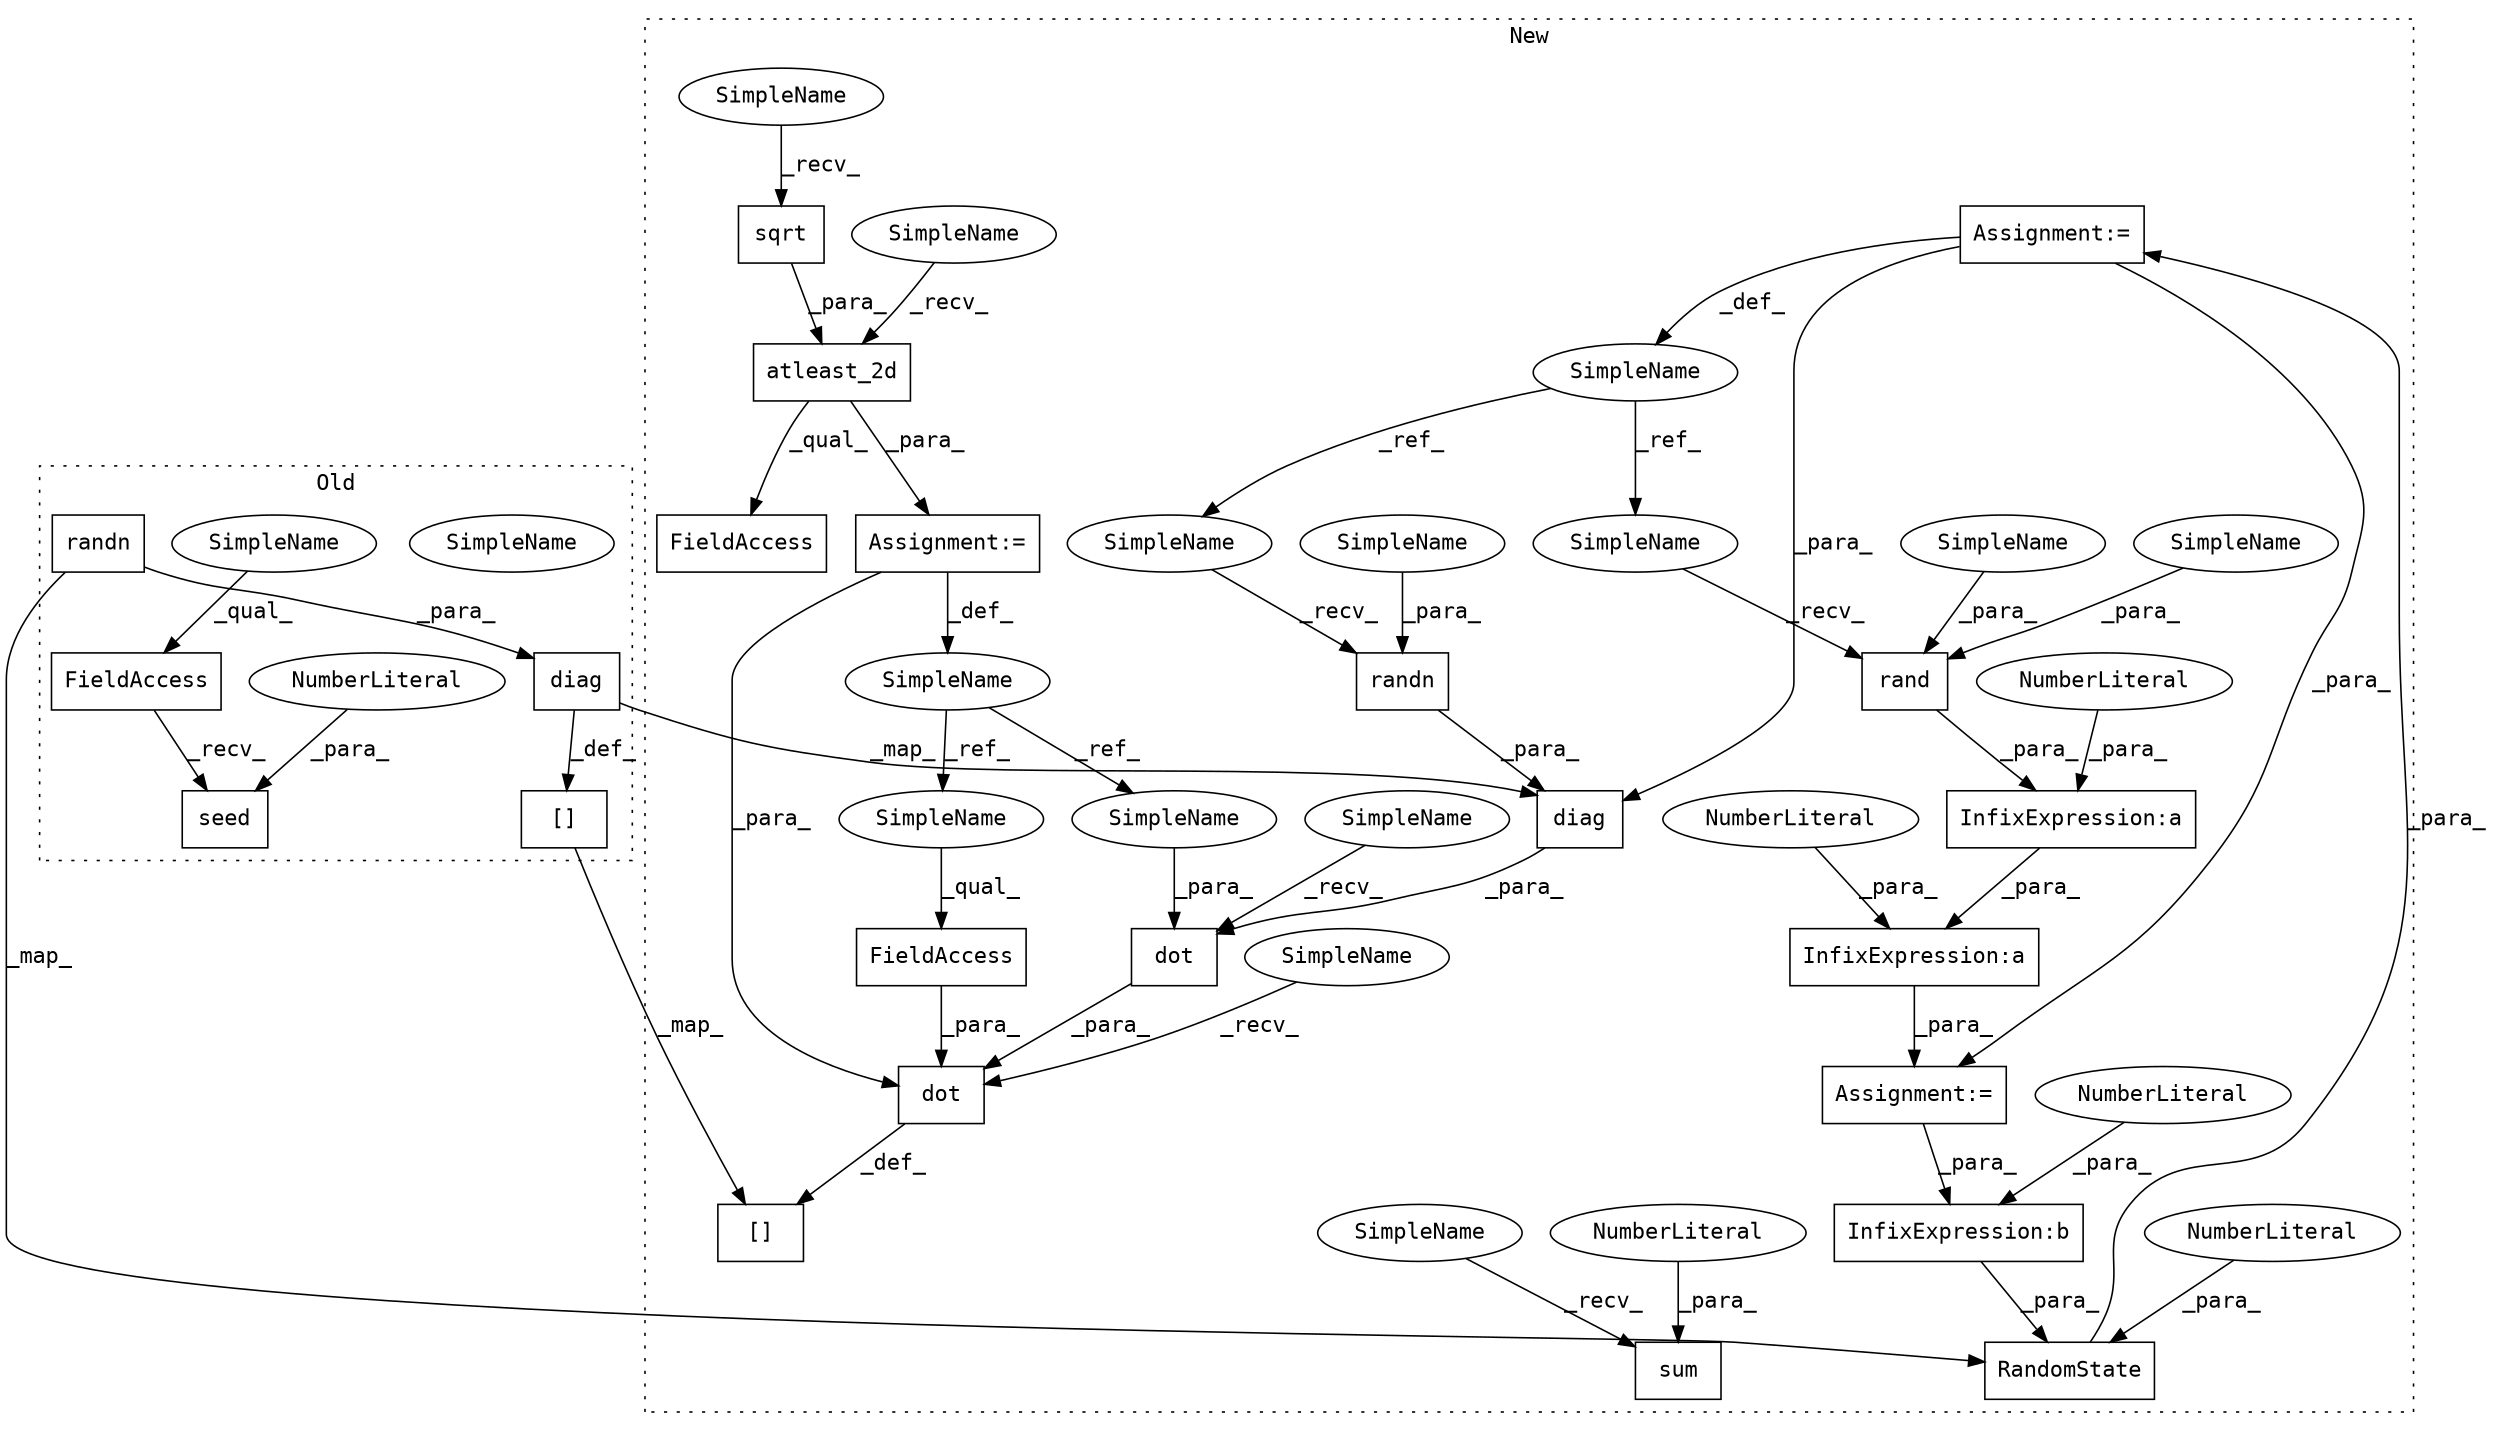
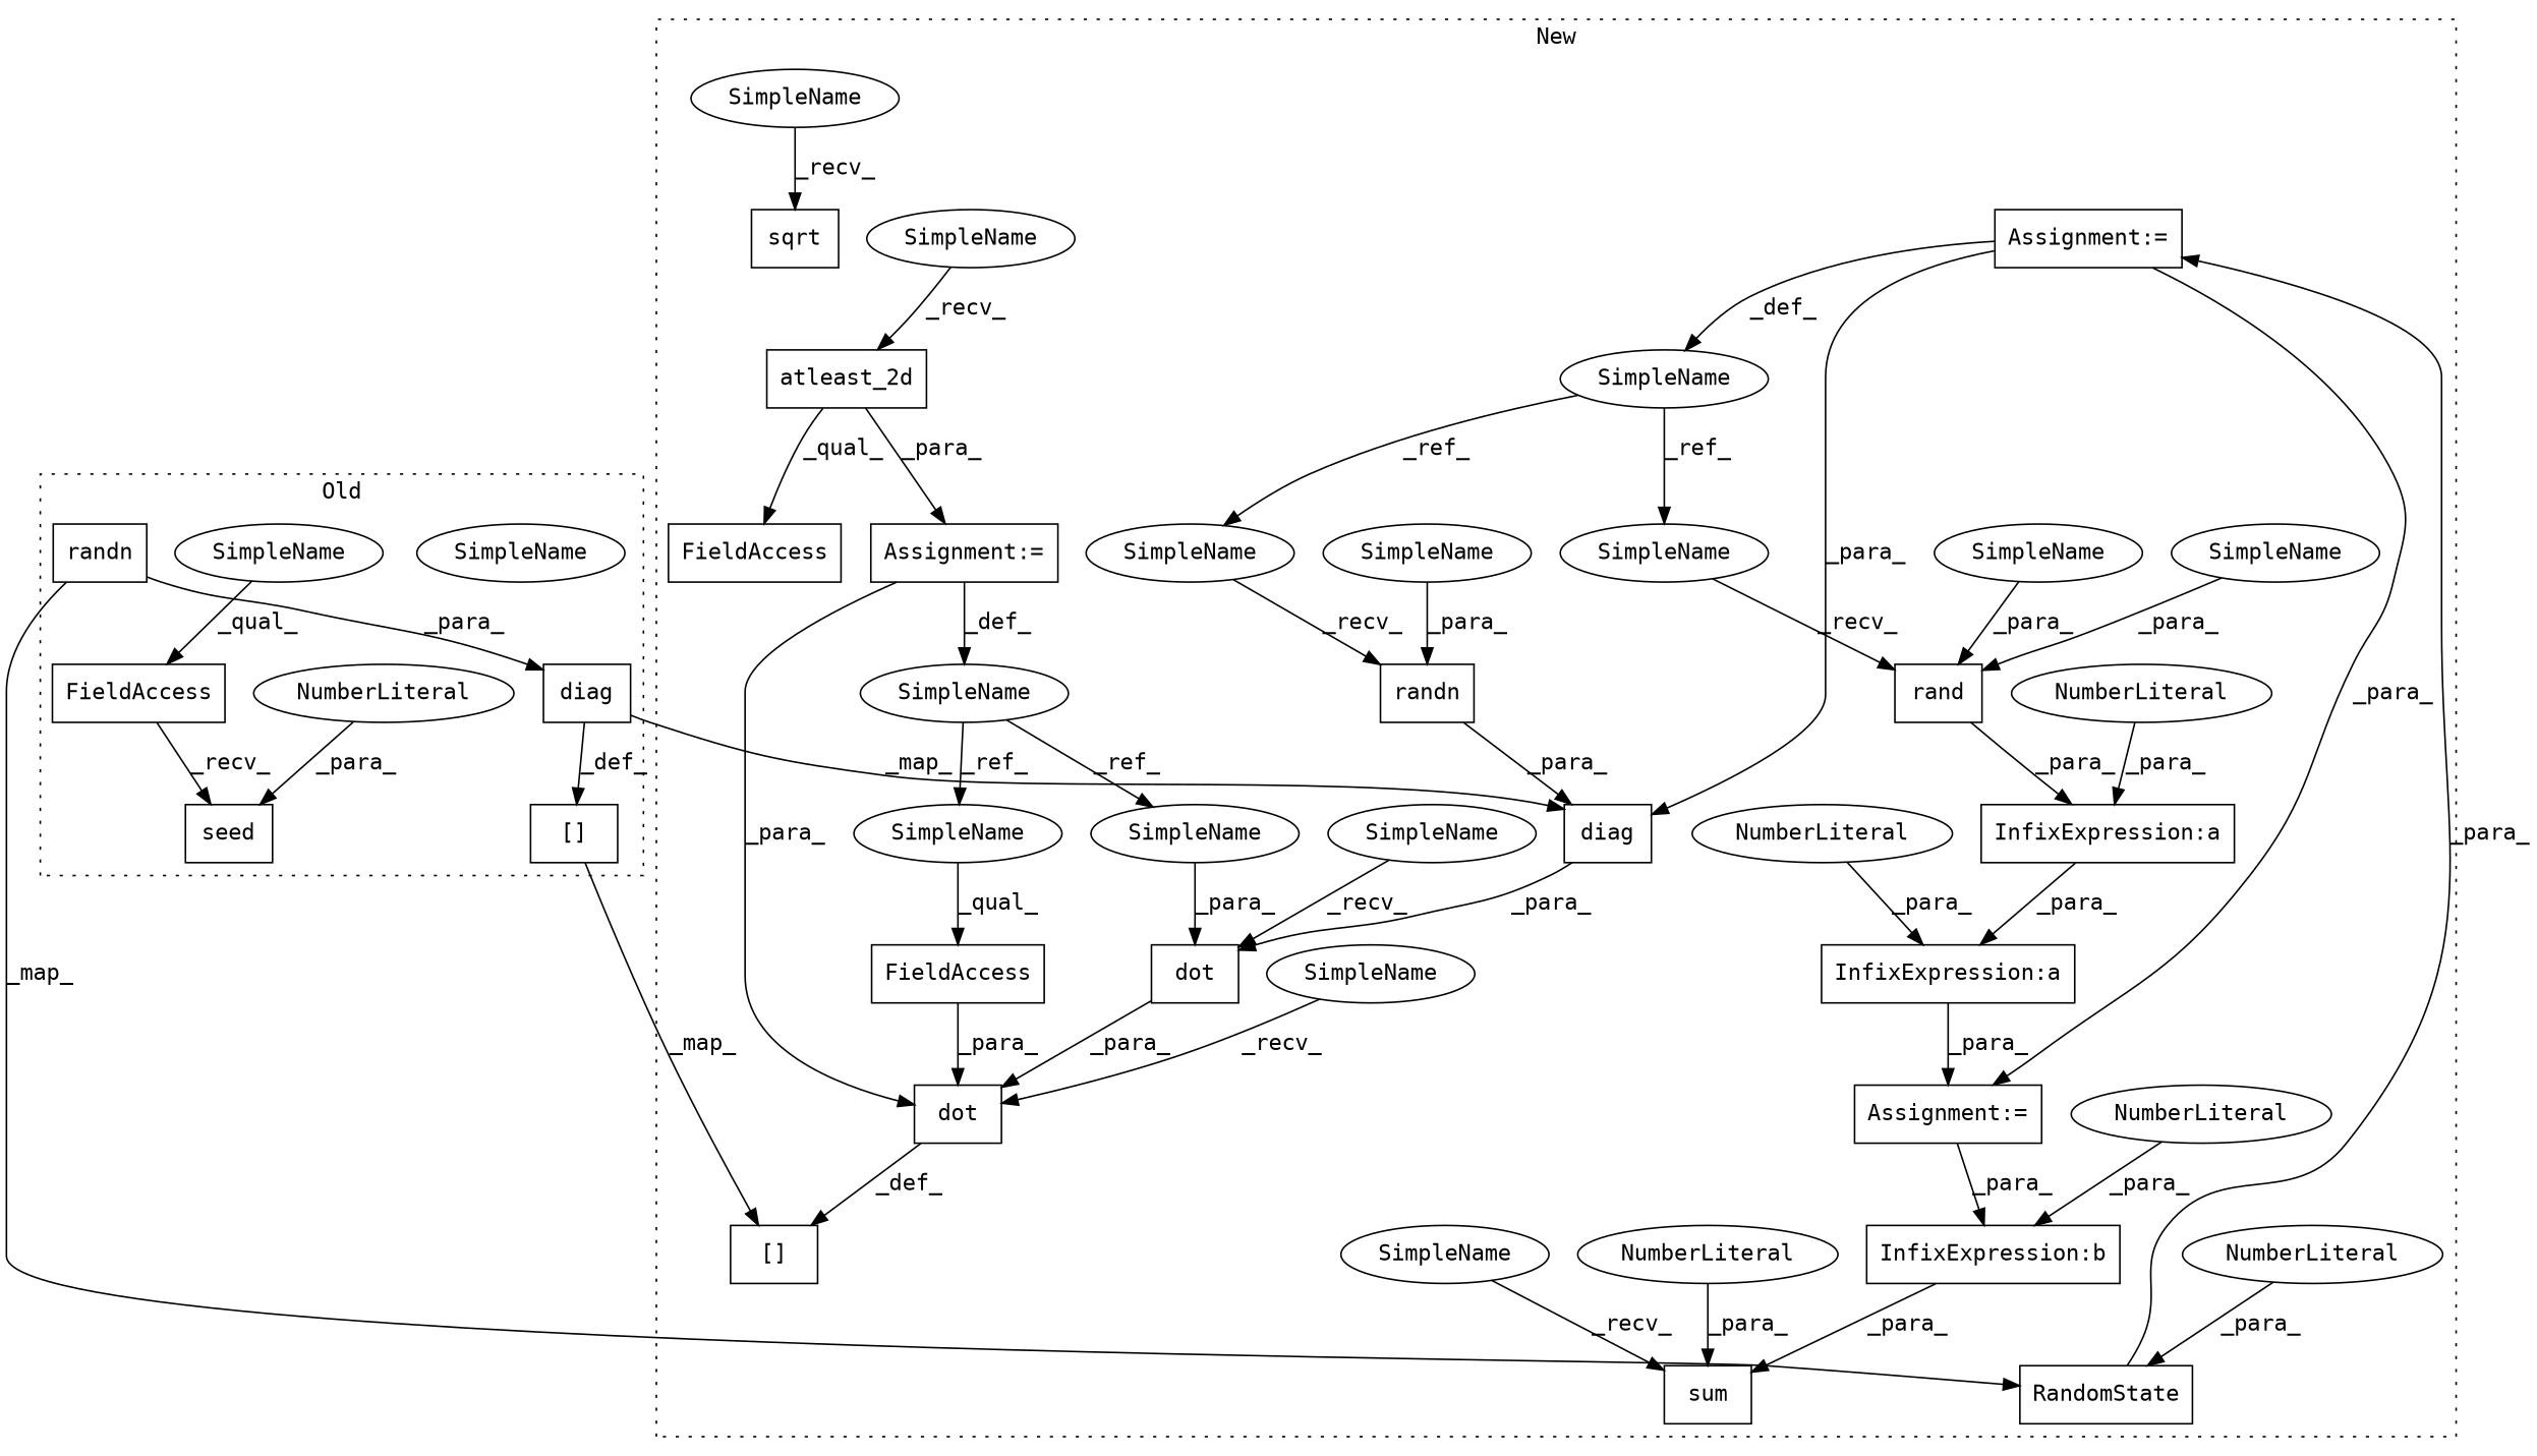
  digraph {
    fontname="DejaVu Sans Mono"
    node [a=42 fontname="DejaVu Sans Mono" l=1 s=230 shape=box]
    edge [fontname="DejaVu Sans Mono"]
    n1 [l=5 label=SimpleName shape=ellipse]
    n2 [a=22 l=12 label=FieldAccess]
    n3 [a=32 l="5,1" label=seed s="243,252"]
    n4 [a=34 l=4 label=NumberLiteral s=248 shape=ellipse]
    n5 [a=32 l="5,1" label=diag s="474,487"]
    n6 [a=2 l="8,1" label="[]" s="457,466"]
    n7 [a=32 l="6,1" label=randn s="292,303"]
    n8 [l=5 label=SimpleName shape=ellipse]
    n9 [a=32 l="6,1" label=randn s="315,326"]
    n10 [a=7 label="Assignment:=" s=255]
    n11 [a=32 l="11,1" label=atleast_2d s="378,419"]
    n12 [a=27 l=3 label="InfixExpression:a" s=340]
    n13 [a=27 l=3 label="InfixExpression:a" s=358]
    n14 [a=27 l=3 label="InfixExpression:b" s=411]
    n15 [a=34 label=NumberLiteral s=361 shape=ellipse]
    n16 [a=34 label=NumberLiteral s=414 shape=ellipse]
    n17 [a=34 label=NumberLiteral s=339 shape=ellipse]
    n18 [a=32 l="4,1" label=dot s="600,626"]
    n19 [a=32 l="5,1" label=rand s="346,356"]
    n20 [label=SimpleName s=369 shape=ellipse]
    n21 [a=22 l=3 label=FieldAccess s=628]
    n22 [a=32 l="5,1" label=sqrt s="395,418"]
    n23 [a=22 l=50 label=FieldAccess s=372]
    n24 [a=32 l="5,1" label=diag s="612,625"]
    n25 [a=2 l="8,1" label="[]" s="573,582"]
    n26 [a=32 l="12,1" label=RandomState s="269,285"]
    n27 [a=34 l=4 label=NumberLiteral s=281 shape=ellipse]
    n28 [a=32 l="4,1" label=dot s="590,631"]
    n29 [l=2 label=SimpleName s=253 shape=ellipse]
    n30 [a=32 l="4,1" label=sum s="406,417"]
    n31 [a=34 label=NumberLiteral s=416 shape=ellipse]
    n32 [a=7 l=2 label="Assignment:=" s=370]
    n33 [a=7 label="Assignment:=" s=336]
    n34 [label=SimpleName s=604 shape=ellipse]
    n35 [label=SimpleName s=628 shape=ellipse]
    n36 [l=2 label=SimpleName s=354 shape=ellipse]
    n37 [l=2 label=SimpleName s=351 shape=ellipse]
    n38 [l=2 label=SimpleName s=324 shape=ellipse]
    n39 [l=5 label=SimpleName s=594 shape=ellipse]
    n40 [l=5 label=SimpleName s=400 shape=ellipse]
    n41 [l=5 label=SimpleName s=372 shape=ellipse]
    n42 [l=5 label=SimpleName s=389 shape=ellipse]
    n43 [l=5 label=SimpleName s=584 shape=ellipse]
    n44 [l=2 label=SimpleName s=343 shape=ellipse]
    n45 [l=2 label=SimpleName s=312 shape=ellipse]
    subgraph cluster_1 {
      label=Old
      style=dotted
      n1
      n2
      n3
      n4
      n5
      n6
      n7
      n8
    }
    subgraph cluster_2 {
      label=New
      style=dotted
      n9
      n10
      n11
      n12
      n13
      n14
      n15
      n16
      n17
      n18
      n19
      n20
      n21
      n22
      n23
      n24
      n25
      n26
      n27
      n28
      n29
      n30
      n31
      n32
      n33
      n34
      n35
      n36
      n37
      n38
      n39
      n40
      n41
      n42
      n43
      n44
      n45
    }
    n2 -> n3 [label=_recv_]
    n4 -> n3 [label=_para_]
    n5 -> n6 [label=_def_]
    n5 -> n24 [label=_map_]
    n6 -> n25 [label=_map_]
    n7 -> n5 [label=_para_]
    n7 -> n26 [label=_map_]
    n8 -> n2 [label=_qual_]
    n9 -> n24 [label=_para_]
    n10 -> n24 [label=_para_]
    n10 -> n29 [label=_def_]
    n10 -> n33 [label=_para_]
    n11 -> n23 [label=_qual_]
    n11 -> n32 [label=_para_]
    n12 -> n13 [label=_para_]
    n13 -> n33 [label=_para_]
-   n14 -> n26 [label=_para_]
+   n14 -> n30 [label=_para_]
    n15 -> n13 [label=_para_]
    n16 -> n14 [label=_para_]
    n17 -> n12 [label=_para_]
    n18 -> n28 [label=_para_]
    n19 -> n12 [label=_para_]
    n20 -> n34 [label=_ref_]
    n20 -> n35 [label=_ref_]
    n21 -> n28 [label=_para_]
-   n22 -> n11 [label=_para_]
    n24 -> n18 [label=_para_]
    n26 -> n10 [label=_para_]
    n27 -> n26 [label=_para_]
    n28 -> n25 [label=_def_]
    n29 -> n44 [label=_ref_]
    n29 -> n45 [label=_ref_]
    n31 -> n30 [label=_para_]
    n32 -> n20 [label=_def_]
    n32 -> n28 [label=_para_]
    n33 -> n14 [label=_para_]
    n34 -> n18 [label=_para_]
    n35 -> n21 [label=_qual_]
    n36 -> n19 [label=_para_]
    n37 -> n19 [label=_para_]
    n38 -> n9 [label=_para_]
    n39 -> n18 [label=_recv_]
    n40 -> n30 [label=_recv_]
    n41 -> n11 [label=_recv_]
    n42 -> n22 [label=_recv_]
    n43 -> n28 [label=_recv_]
    n44 -> n19 [label=_recv_]
    n45 -> n9 [label=_recv_]
  }
